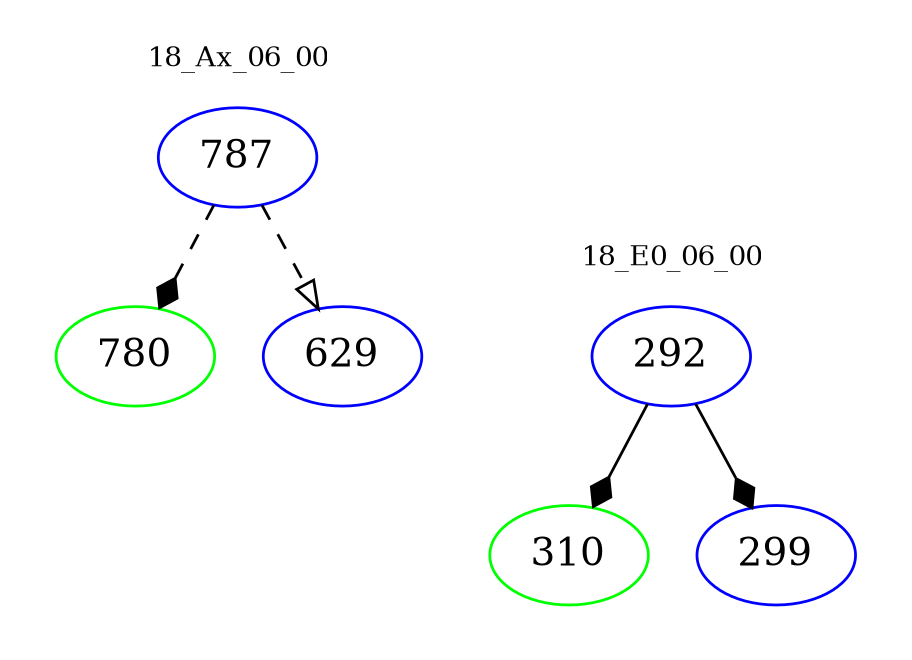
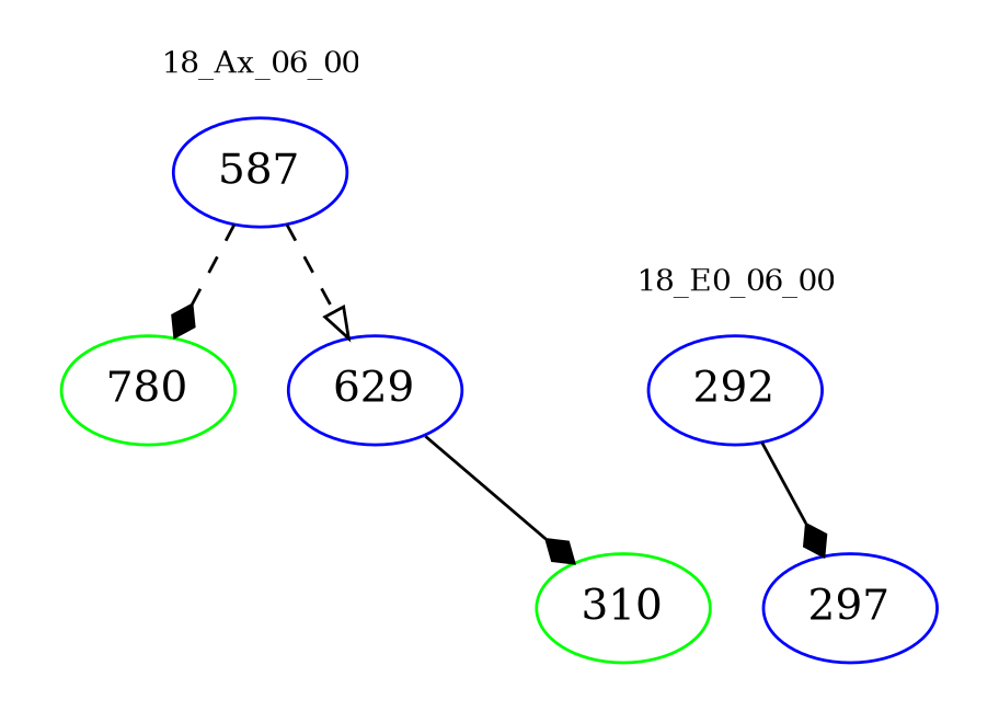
  digraph {
    node [color=blue]
    edge [arrowhead=diamond color=black style=dashed]
-   n1 [label=787]
+   n1 [label=587]
    n2 [color=green label=780]
    n3 [label=629]
    n4 [label=292]
-   n5 [label=299]
+   n5 [label=297]
    n6 [color=green label=310]
    subgraph cluster_1 {
      color=white
      fontsize=10
      label="18_Ax_06_00"
      n1
      n2
      n3
    }
    subgraph cluster_2 {
      color=white
      fontsize=10
      label="18_E0_06_00"
      n4
      n5
      n6
    }
    n1 -> n2
    n1 -> n3 [arrowhead=onormal]
    n4 -> n5 [style=solid]
-   n4 -> n6 [style=solid]
+   n3 -> n6 [style=solid]
  }
